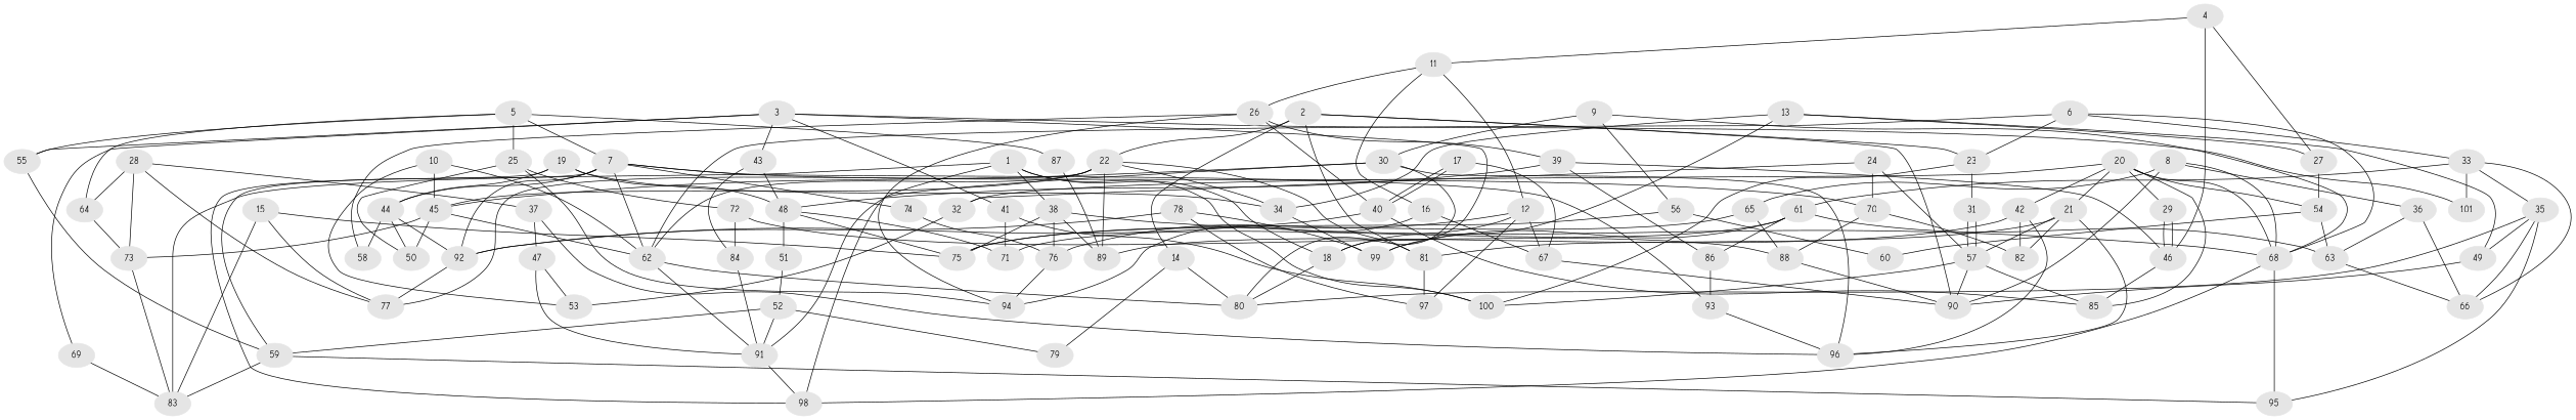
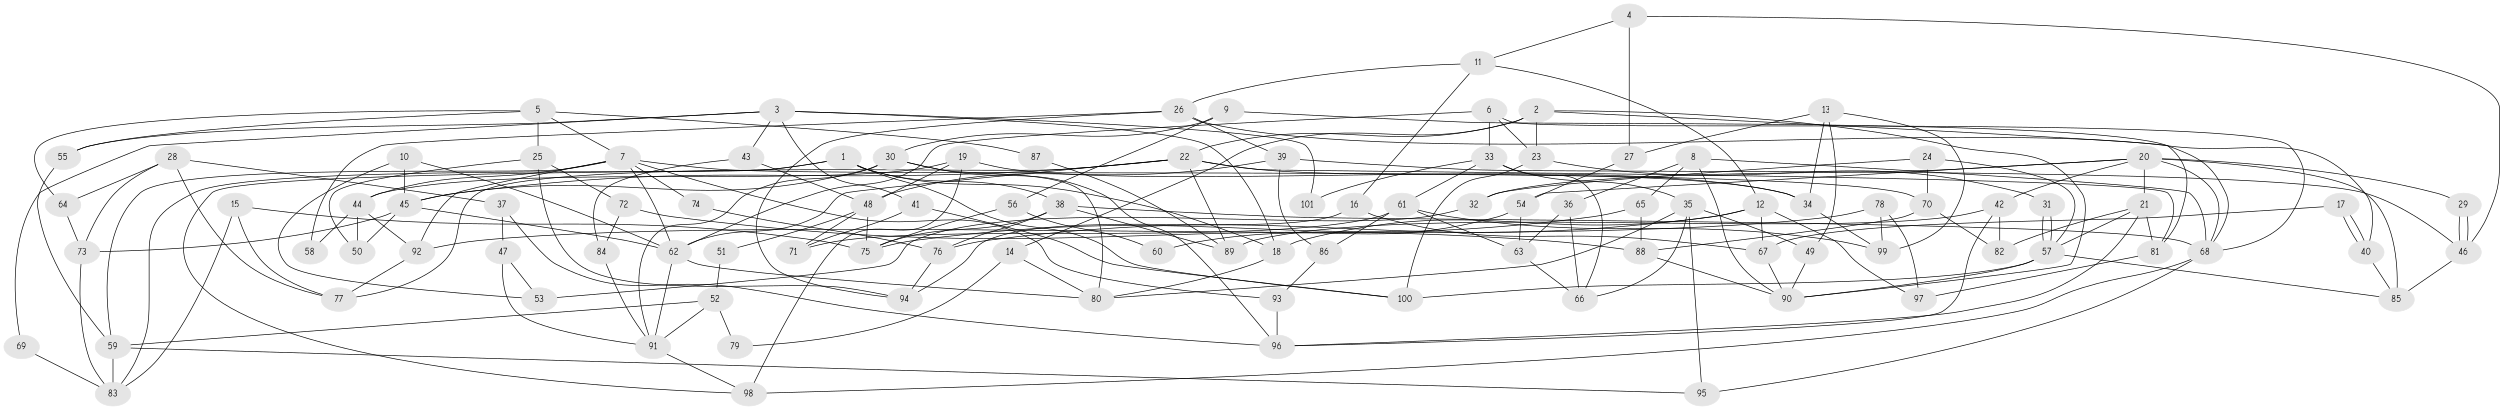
  graph {
    fontname="Comic Neue"
    node [color=gray90 fontname="Comic Neue" style=filled]
    edge [fontname="Comic Neue"]
    1
    18
    38
    83
    98
    100
    80
    68
    76
    75
    89
    2
    14
    22
    23
    81
    90
    79
    62
    45
    34
    77
    31
    97
    3
    41
    43
    55
    69
    101
    71
    48
    84
    59
    4
    11
    27
    46
    12
    16
    26
    54
    85
    5
    7
    25
    64
    87
    44
    70
    74
    92
    93
    94
    50
    72
    73
    6
    33
    20
    21
    29
    32
    42
    35
    61
    66
    91
    58
    95
    82
    88
    96
    8
    36
    65
    63
    9
    30
    56
    60
    10
    53
    67
    40
    39
    13
    49
    99
    15
    17
    19
    51
    57
    24
    86
    28
    37
    47
    52
    78
    1 -- 18
    1 -- 38
    1 -- 83
    1 -- 98
    1 -- 100
    18 -- 80
    38 -- 68
    38 -- 76
    38 -- 75
    38 -- 89
    68 -- 98
    68 -- 95
    76 -- 94
    2 -- 14
    2 -- 22
    2 -- 23
    2 -- 81
    2 -- 90
    14 -- 80
    14 -- 79
    22 -- 89
    22 -- 81
    22 -- 62
    22 -- 45
    22 -- 34
    22 -- 77
    23 -- 100
    23 -- 31
    81 -- 97
    62 -- 80
    62 -- 91
    45 -- 62
    45 -- 50
    45 -- 73
    34 -- 99
    31 -- 57
    31 -- 57
    3 -- 18
    3 -- 41
    3 -- 43
    3 -- 55
    3 -- 69
    3 -- 101
    41 -- 100
    41 -- 71
    43 -- 48
    43 -- 84
    55 -- 59
    69 -- 83
    48 -- 75
    48 -- 71
    48 -- 51
    84 -- 91
    59 -- 83
    59 -- 95
    4 -- 11
    4 -- 27
    4 -- 46
    11 -- 12
    11 -- 16
    11 -- 26
    27 -- 54
    46 -- 85
    12 -- 18
    12 -- 76
    12 -- 97
    12 -- 67
    16 -- 94
    16 -- 67
    26 -- 94
    26 -- 58
    26 -- 40
    26 -- 39
    54 -- 63
    54 -- 60
    5 -- 55
    5 -- 7
    5 -- 25
    5 -- 64
    5 -- 87
    7 -- 62
    7 -- 59
    7 -- 44
    7 -- 70
    7 -- 74
    7 -- 92
    7 -- 93
    25 -- 94
    25 -- 50
    25 -- 72
    64 -- 73
    87 -- 89
    44 -- 92
    44 -- 50
    44 -- 58
    70 -- 82
    70 -- 88
    74 -- 76
    92 -- 77
    93 -- 96
    72 -- 84
    72 -- 88
    73 -- 83
    6 -- 68
    6 -- 23
    6 -- 62
    6 -- 33
    33 -- 101
    33 -- 35
    33 -- 61
    33 -- 66
    20 -- 68
    20 -- 54
    20 -- 85
    20 -- 21
    20 -- 29
    20 -- 32
    20 -- 42
    21 -- 81
    21 -- 82
    21 -- 96
    21 -- 57
    29 -- 46
    29 -- 46
    32 -- 53
    42 -- 89
    42 -- 82
    42 -- 96
    35 -- 80
    35 -- 66
    35 -- 95
    35 -- 49
    61 -- 71
    61 -- 63
    61 -- 99
    61 -- 86
    91 -- 98
    88 -- 90
    8 -- 68
    8 -- 90
    8 -- 36
    8 -- 65
    36 -- 66
    36 -- 63
    65 -- 75
    65 -- 88
    63 -- 66
    9 -- 68
    9 -- 30
    9 -- 56
    30 -- 80
    30 -- 45
    30 -- 91
    30 -- 96
    56 -- 75
    56 -- 60
    10 -- 62
    10 -- 45
    10 -- 53
    67 -- 90
    40 -- 85
-   40 -- 92
    39 -- 48
    39 -- 46
    39 -- 86
    13 -- 34
    13 -- 27
    13 -- 49
    13 -- 99
    49 -- 90
    15 -- 83
    15 -- 75
    15 -- 77
    17 -- 67
    17 -- 40
    17 -- 40
    19 -- 98
    19 -- 34
    19 -- 48
    19 -- 44
    51 -- 52
    57 -- 100
    57 -- 90
    57 -- 85
    24 -- 70
    24 -- 32
    24 -- 57
    86 -- 93
    28 -- 77
    28 -- 64
    28 -- 73
    28 -- 37
    37 -- 96
    37 -- 47
    47 -- 91
    47 -- 53
    52 -- 79
    52 -- 59
    52 -- 91
    78 -- 97
    78 -- 92
    78 -- 99
  }
